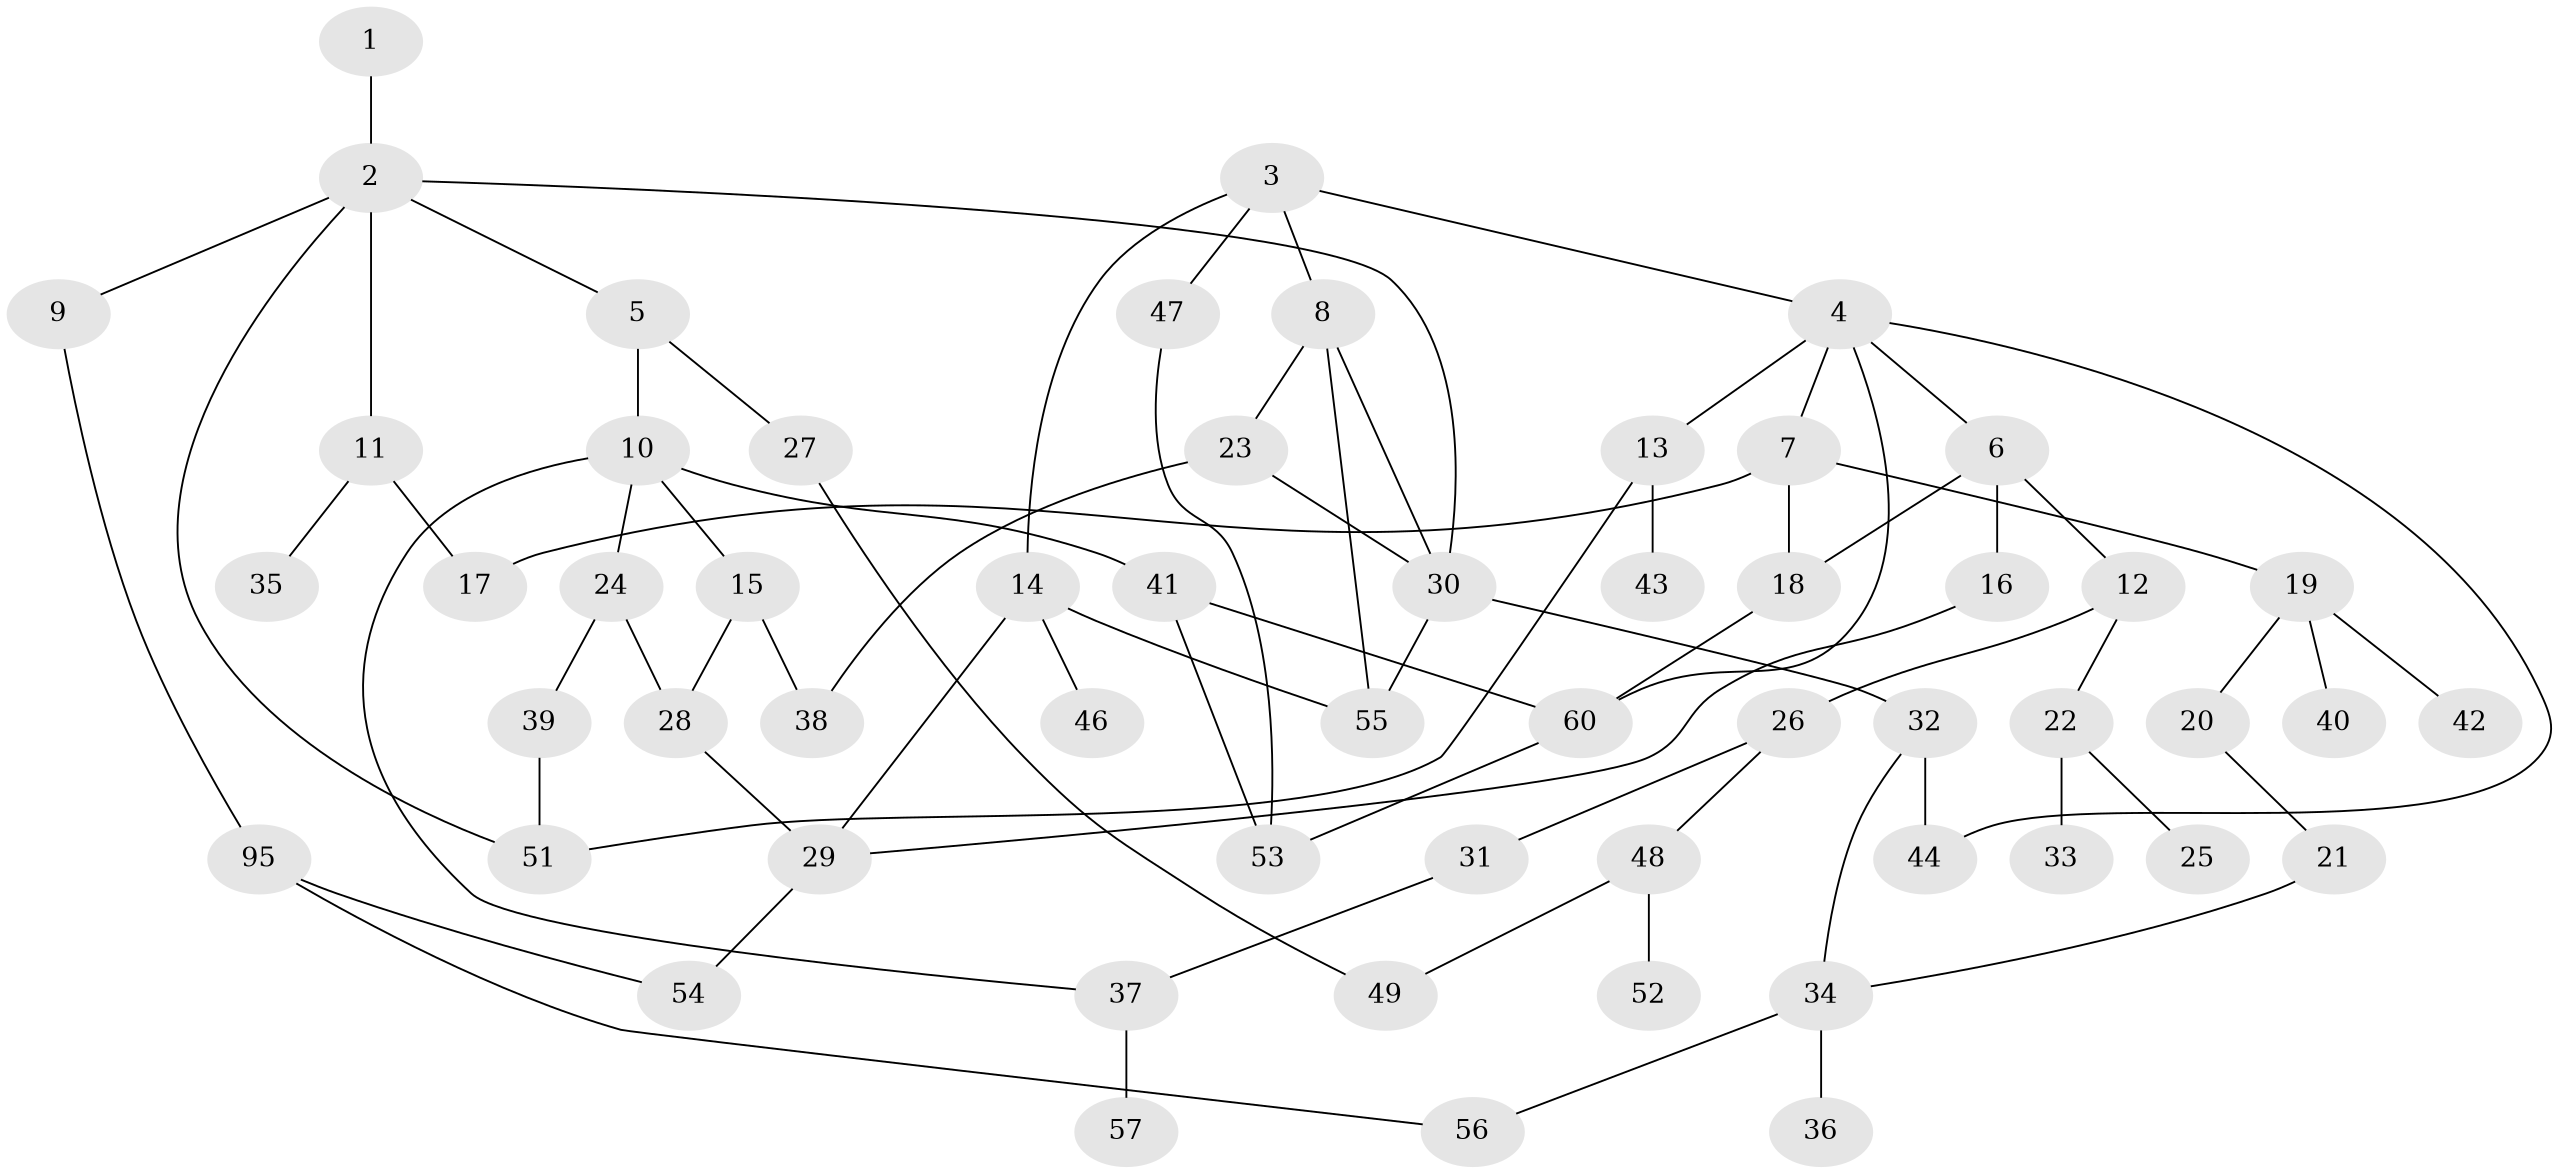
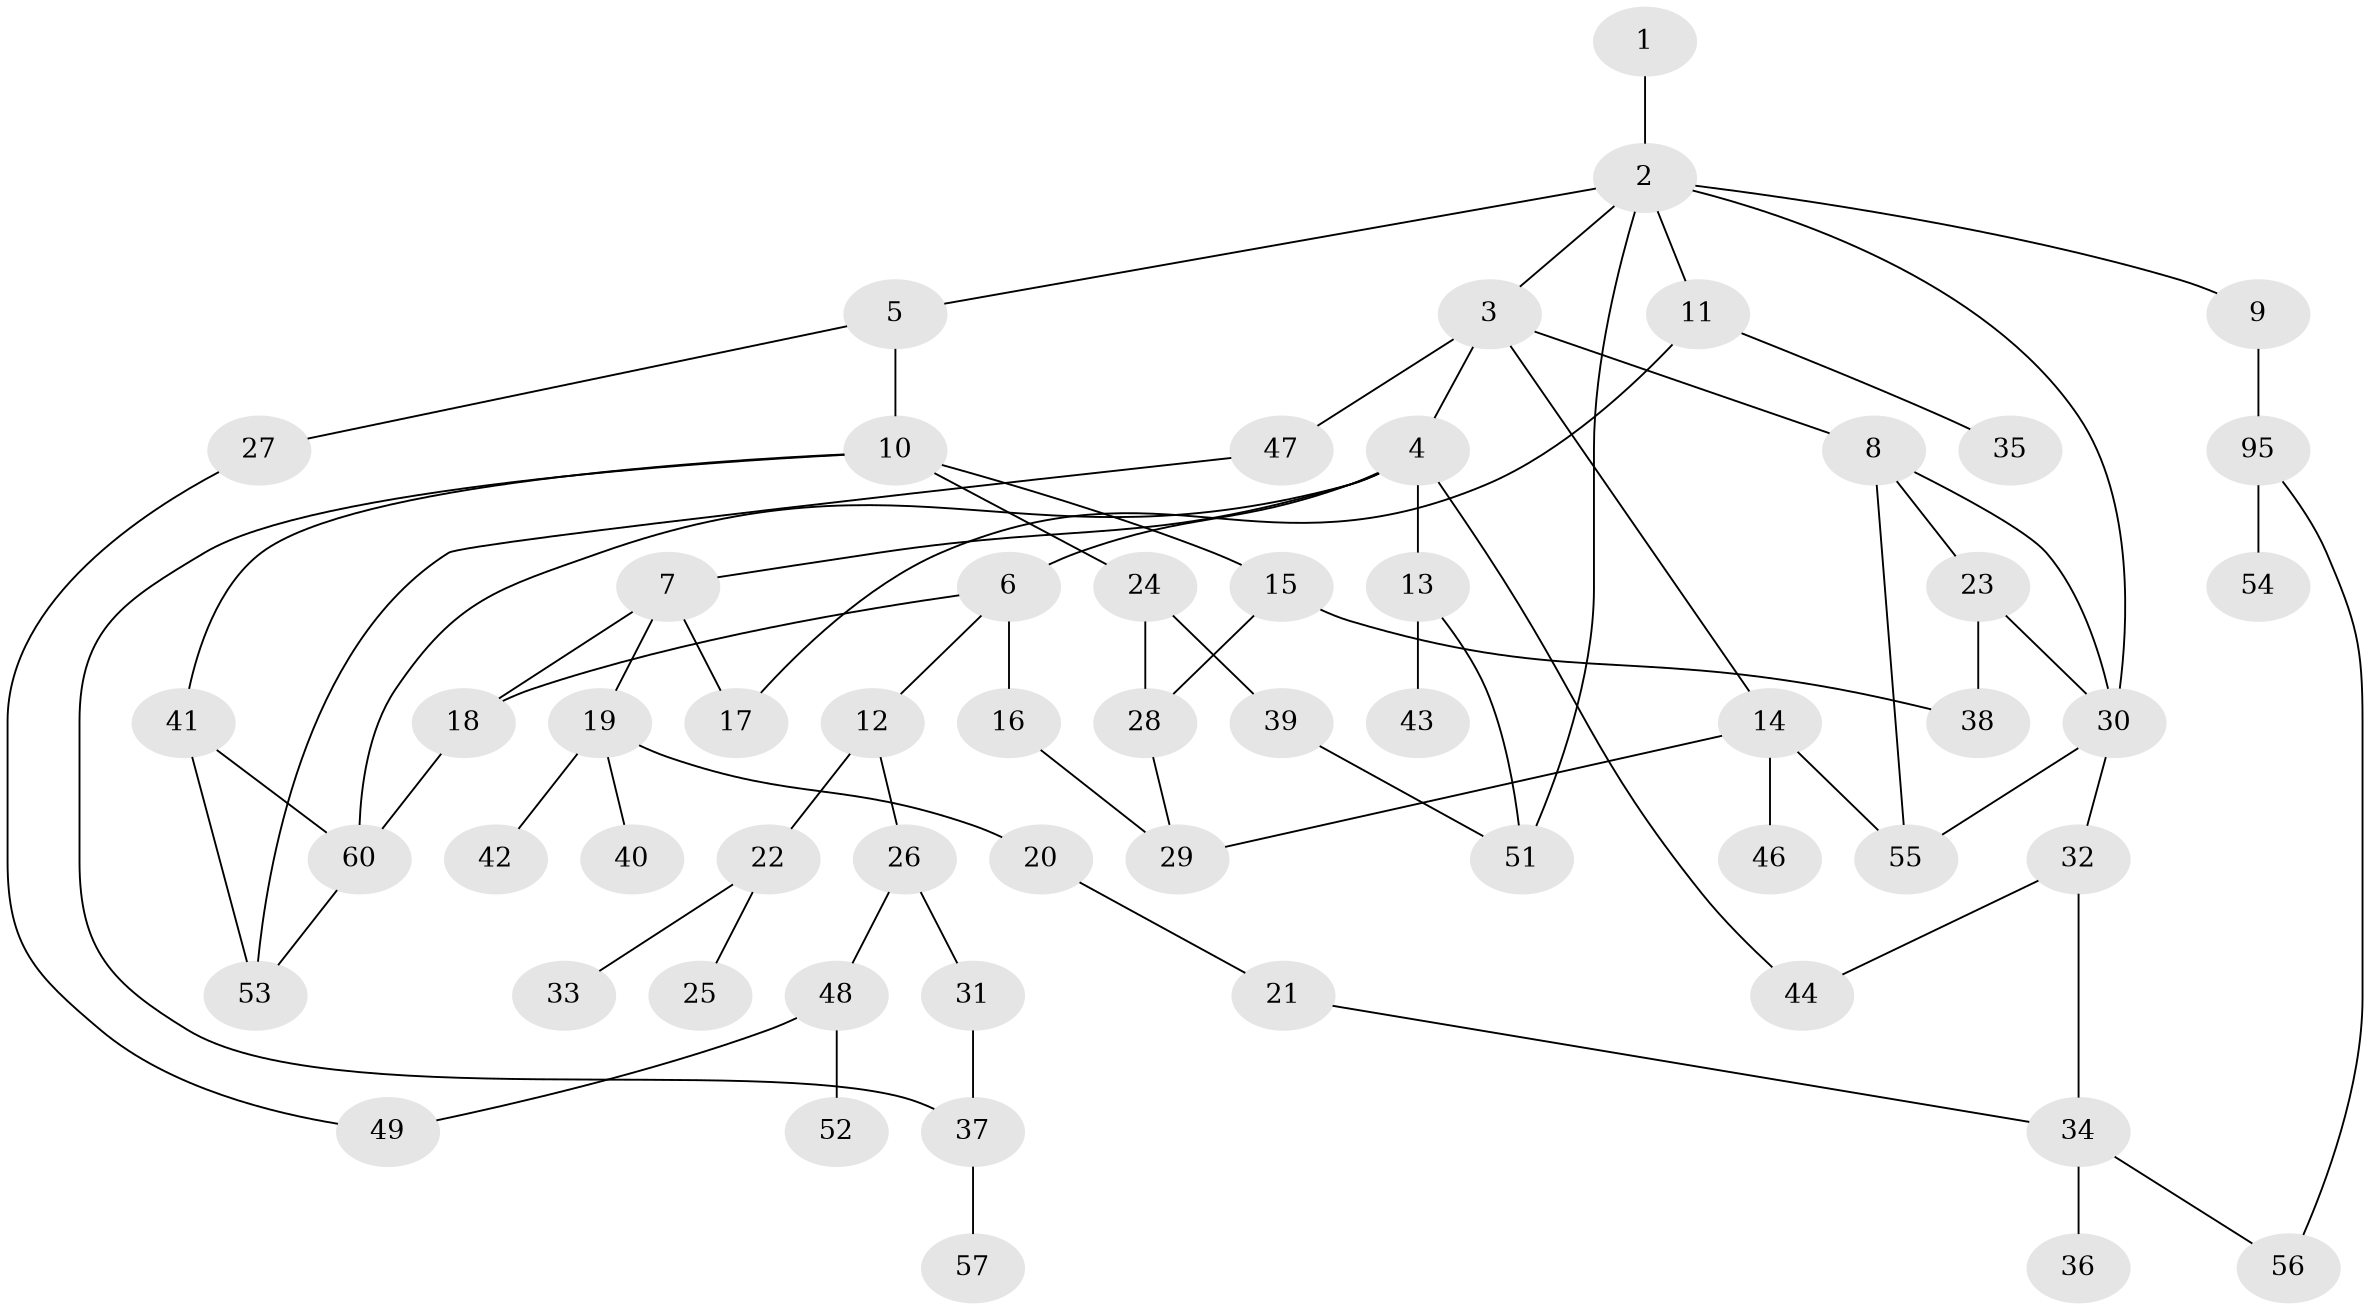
  graph {
    node [color=gray90 style=filled]
    1
    2
    3
    5
    9
    11
    30
    51
    4
    8
    14
    47
    10
    27
    n15 [label=95]
    17
    35
    55
    32
    6
    7
    13
    44
    n24 [label=60]
    23
    29
    46
    53
    12
    16
    18
    19
    43
    15
    24
    37
    41
    49
    22
    26
    20
    40
    42
    38
    54
    56
    28
    39
    57
    25
    33
    31
    48
    21
    34
    36
    52
    1 -- 2
+   2 -- 3
    2 -- 5
    2 -- 9
    2 -- 11
    2 -- 30
    2 -- 51
    3 -- 4
    3 -- 8
    3 -- 14
    3 -- 47
    5 -- 10
    5 -- 27
    9 -- n15
    11 -- 17
    11 -- 35
    30 -- 55
    30 -- 32
    4 -- 6
    4 -- 7
    4 -- 13
    4 -- 44
    4 -- n24
    8 -- 30
    8 -- 55
    8 -- 23
    14 -- 55
    14 -- 29
    14 -- 46
    47 -- 53
    10 -- 15
    10 -- 24
    10 -- 37
    10 -- 41
    27 -- 49
    n15 -- 54
    n15 -- 56
    32 -- 44
    32 -- 34
    6 -- 12
    6 -- 16
    6 -- 18
    7 -- 17
    7 -- 18
    7 -- 19
    13 -- 51
    13 -- 43
    n24 -- 53
    23 -- 30
    23 -- 38
-   29 -- 54
    12 -- 22
    12 -- 26
    16 -- 29
    18 -- n24
    19 -- 20
    19 -- 40
    19 -- 42
    15 -- 38
    15 -- 28
    24 -- 28
    24 -- 39
    37 -- 57
    41 -- n24
    41 -- 53
    22 -- 25
    22 -- 33
    26 -- 31
    26 -- 48
    20 -- 21
    28 -- 29
    39 -- 51
    31 -- 37
    48 -- 49
    48 -- 52
    21 -- 34
    34 -- 56
    34 -- 36
  }
